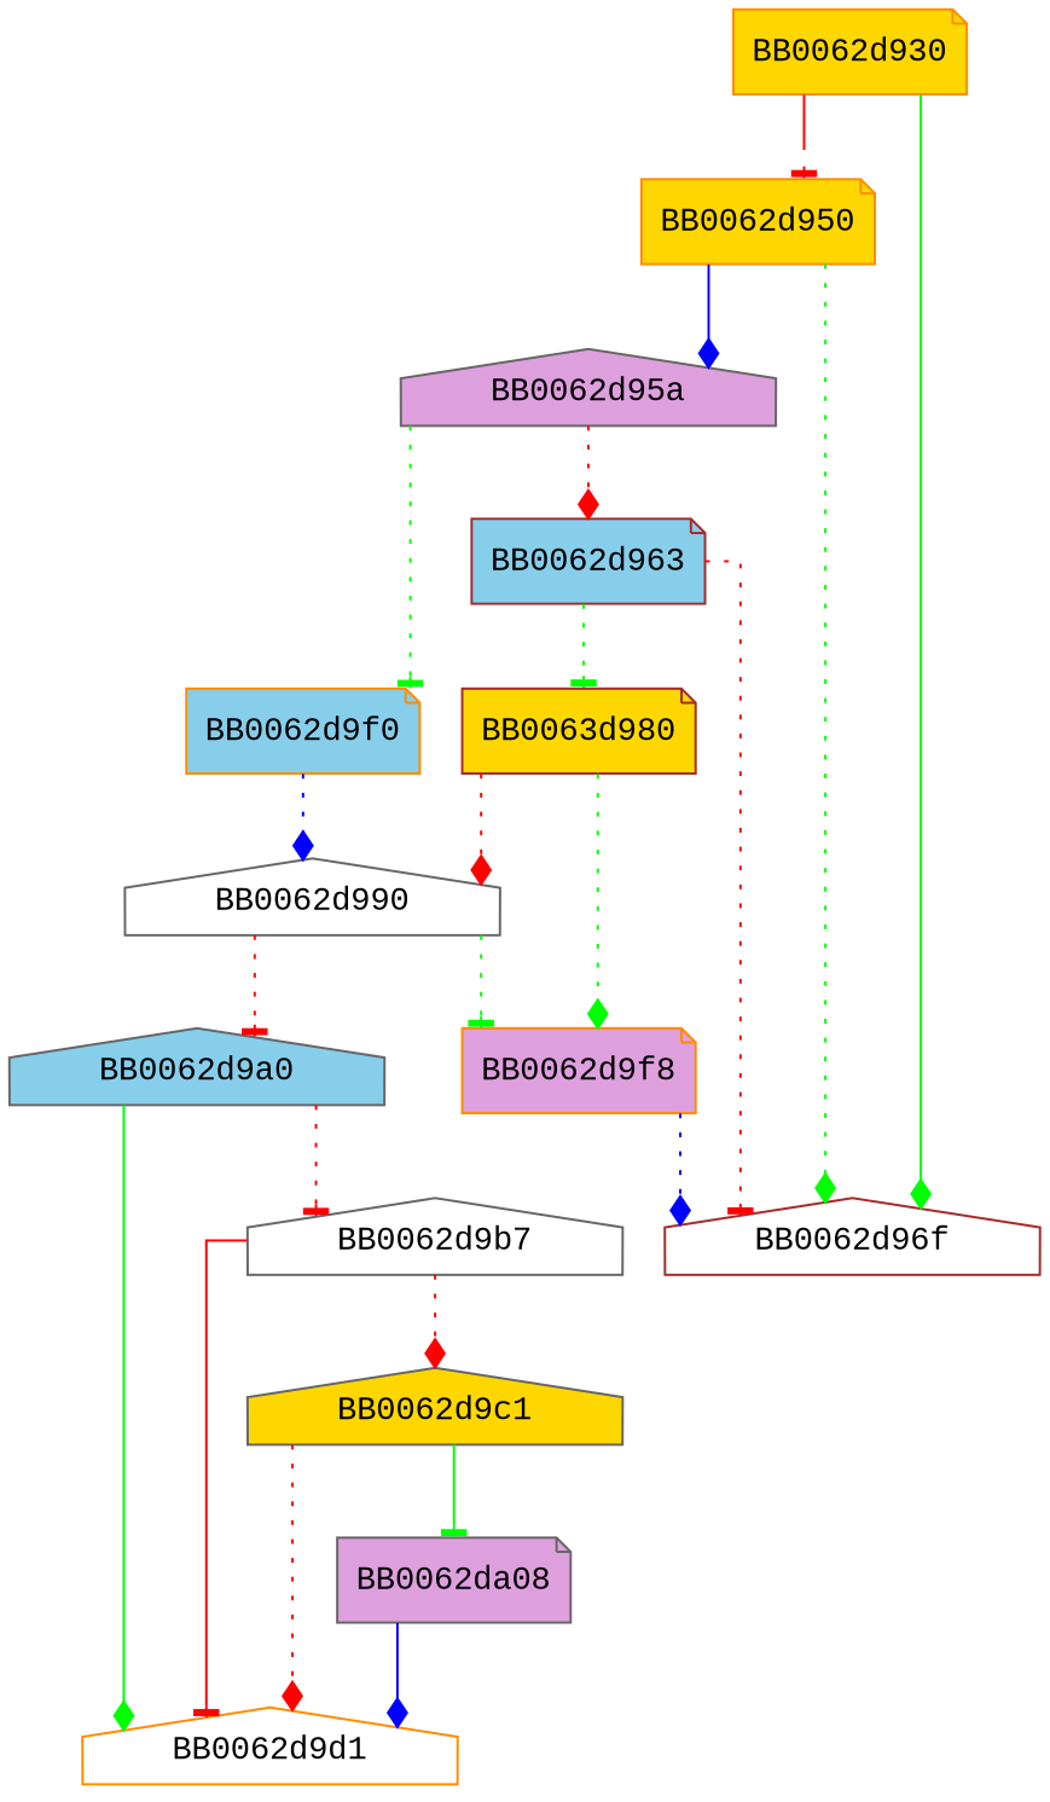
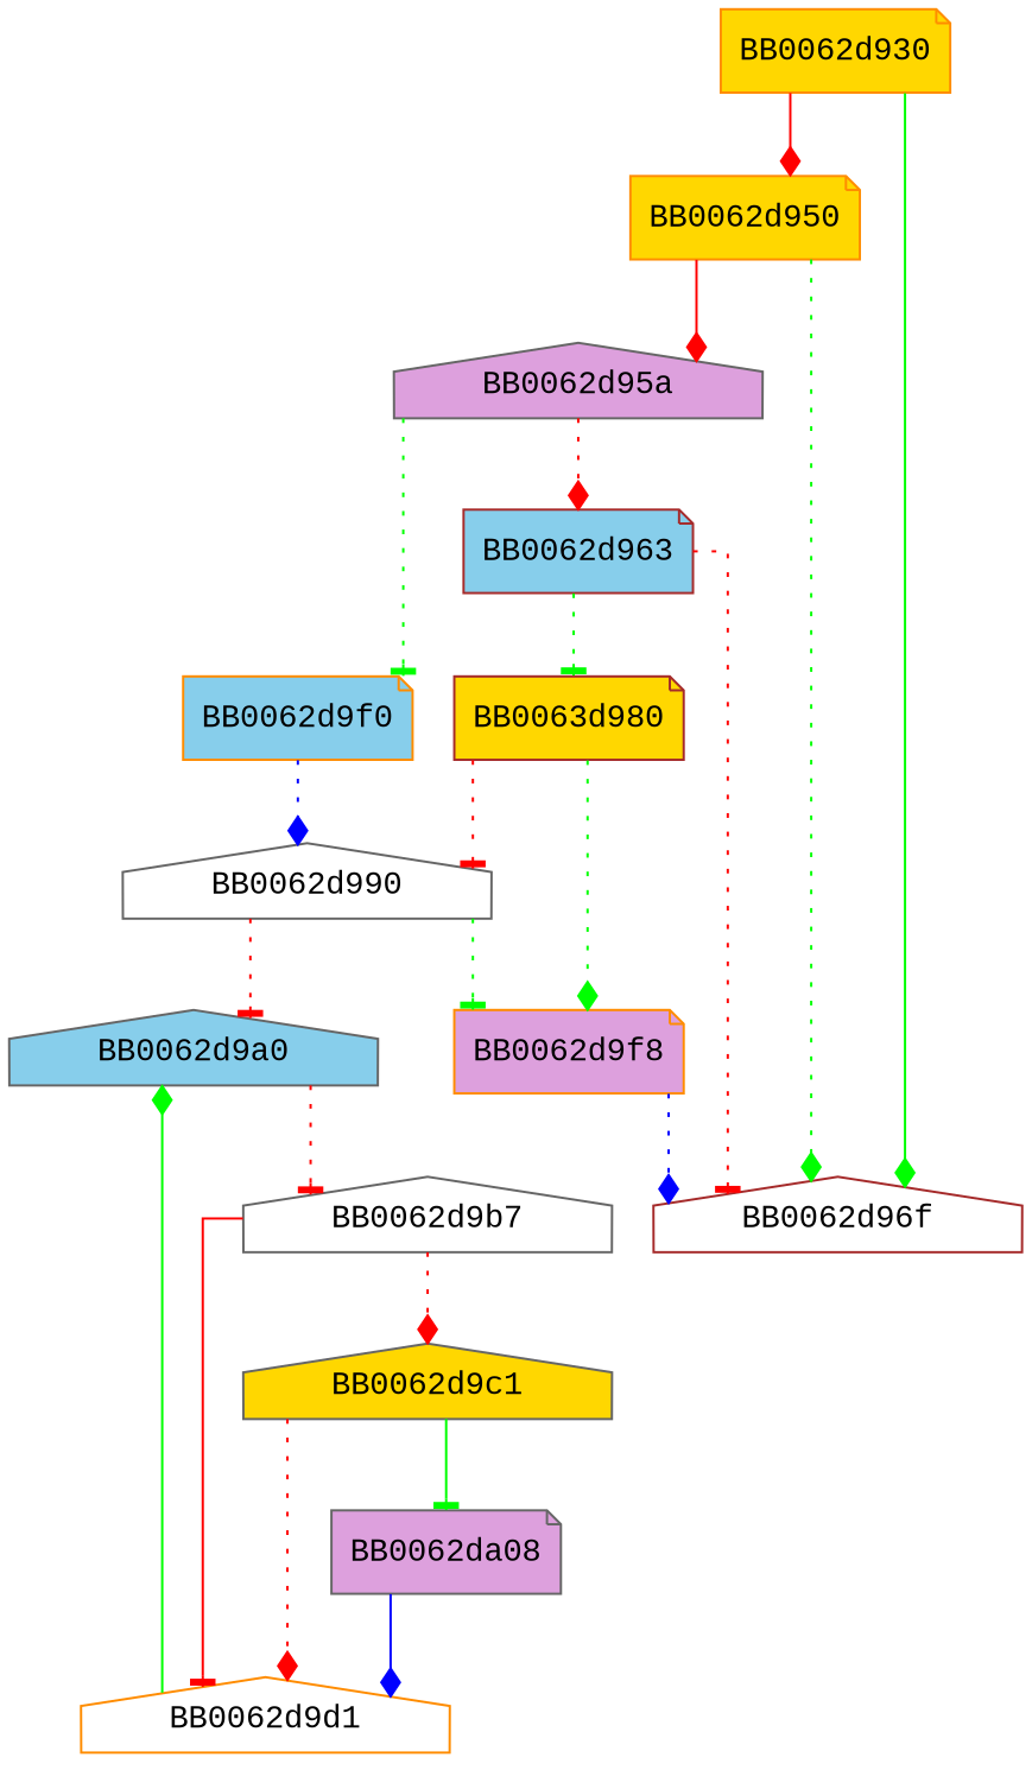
  digraph {
    fontname="Liberation Mono"
    splines=ortho
    node [color=gray40 fillcolor=gold fontname="Liberation Mono" shape=note style=filled]
    edge [arrowhead=diamond color=red fontname="Liberation Mono" style=dotted]
    BB0062d930 [color=darkorange]
    BB0062d96f [color=brown fillcolor=white shape=house]
    BB0062d950 [color=darkorange]
    BB0062d95a [fillcolor=plum shape=house]
    BB0062d9f0 [color=darkorange fillcolor=skyblue]
    BB0062d963 [color=brown fillcolor=skyblue]
    BB0062d990 [fillcolor=white shape=house]
    n8 [color=brown label=BB0063d980]
    BB0062d9f8 [color=darkorange fillcolor=plum]
    BB0062d9a0 [fillcolor=skyblue shape=house]
    BB0062d9d1 [color=darkorange fillcolor=white shape=house]
    BB0062d9b7 [fillcolor=white shape=house]
    BB0062d9c1 [shape=house]
    BB0062da08 [fillcolor=plum]
    BB0062d930 -> BB0062d96f [color=green style=solid]
-   BB0062d930 -> BB0062d950 [arrowhead=tee style=solid]
+   BB0062d930 -> BB0062d950 [style=solid]
    BB0062d950 -> BB0062d96f [color=green]
-   BB0062d950 -> BB0062d95a [color=blue style=solid]
+   BB0062d950 -> BB0062d95a [style=solid]
    BB0062d95a -> BB0062d9f0 [arrowhead=tee color=green]
    BB0062d95a -> BB0062d963
    BB0062d9f0 -> BB0062d990 [color=blue]
    BB0062d963 -> BB0062d96f [arrowhead=tee]
    BB0062d963 -> n8 [arrowhead=tee color=green]
    BB0062d990 -> BB0062d9f8 [arrowhead=tee color=green]
    BB0062d990 -> BB0062d9a0 [arrowhead=tee]
-   n8 -> BB0062d990
+   n8 -> BB0062d990 [arrowhead=tee]
    n8 -> BB0062d9f8 [color=green]
    BB0062d9f8 -> BB0062d96f [color=blue]
-   BB0062d9a0 -> BB0062d9d1 [color=green style=solid]
+   BB0062d9d1 -> BB0062d9a0 [color=green style=solid]
    BB0062d9a0 -> BB0062d9b7 [arrowhead=tee]
    BB0062d9b7 -> BB0062d9d1 [arrowhead=tee style=solid]
    BB0062d9b7 -> BB0062d9c1
    BB0062d9c1 -> BB0062d9d1
    BB0062d9c1 -> BB0062da08 [arrowhead=tee color=green style=solid]
    BB0062da08 -> BB0062d9d1 [color=blue style=solid]
  }
